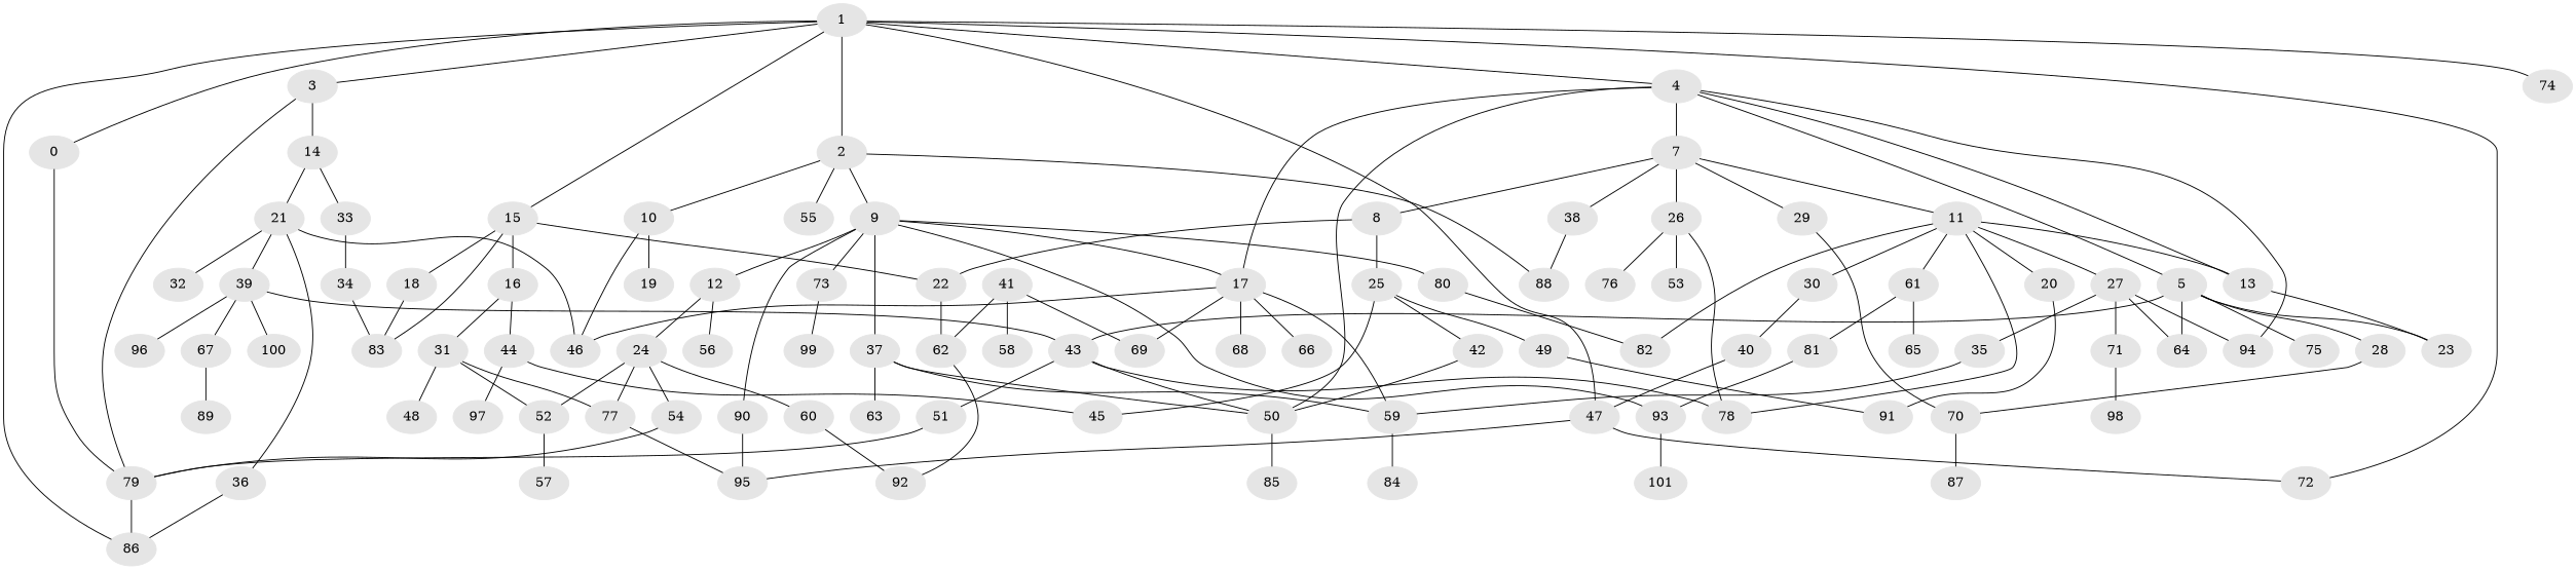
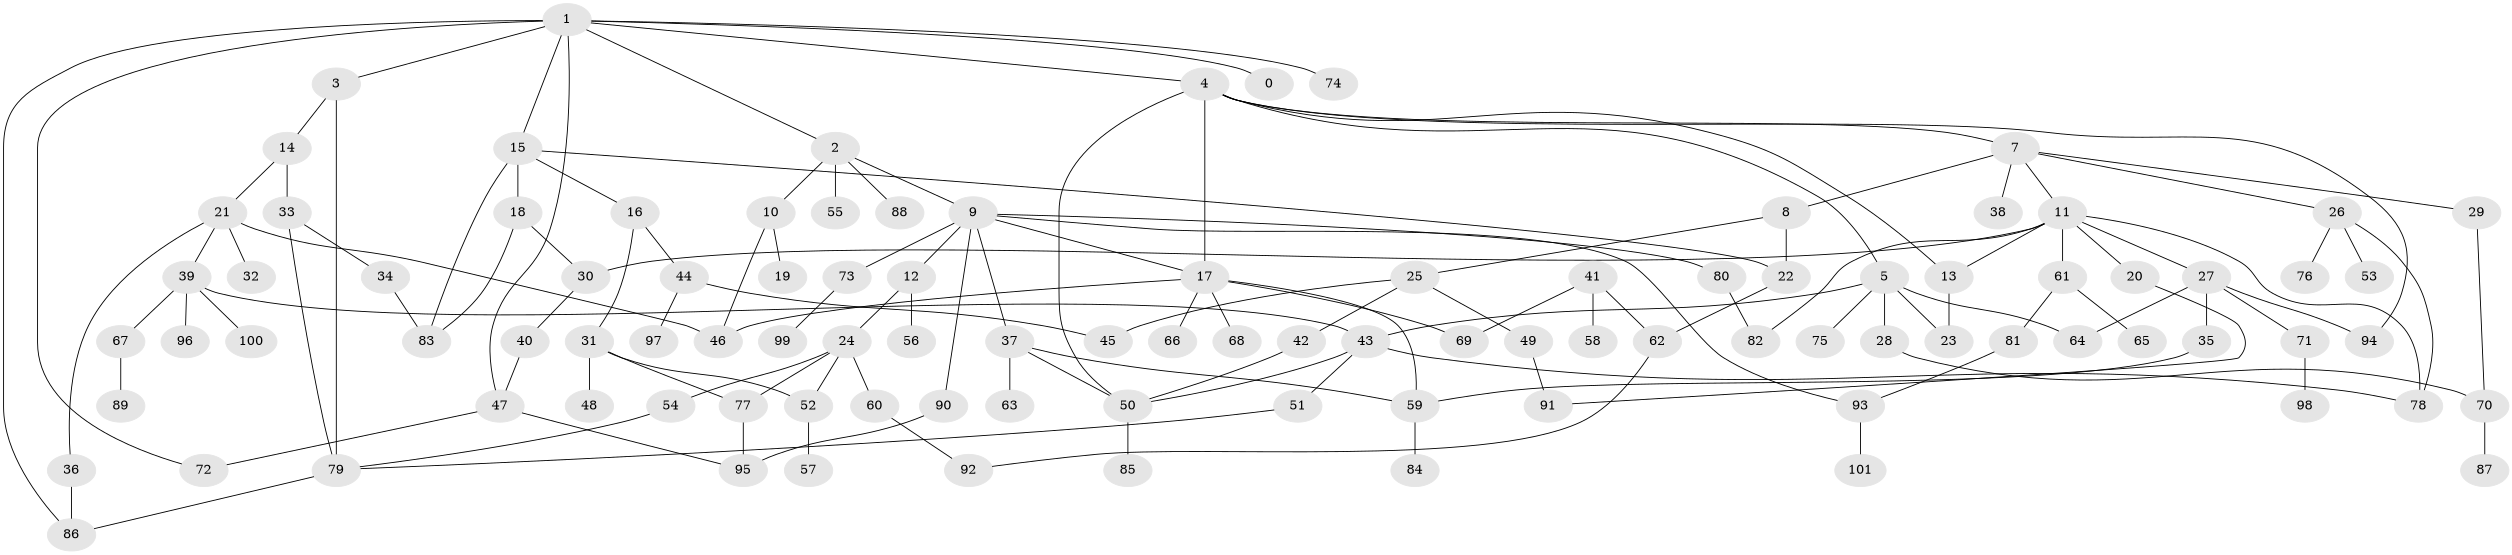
  graph {
    node [color=gray90 style=filled]
    1
    2
    3
    4
    n5 [label=0]
    15
    47
    72
    74
    86
    9
    10
    55
    88
    14
    79
    5
    7
    13
    17
    50
    94
    22
    16
    18
    83
    95
    12
    37
    73
    80
    90
    93
    19
    46
    21
    33
    23
    28
    43
    64
    75
    8
    11
    26
    29
    38
    59
    66
    68
    69
    85
    70
    78
    51
    25
    20
    27
    30
    61
    82
    53
    76
    62
    42
    45
    49
    24
    56
    63
    99
    101
    91
    35
    71
    40
    65
    81
    52
    54
    60
    77
    32
    36
    39
    34
    31
    44
    48
    97
    41
    58
    84
    67
    96
    100
    92
    57
    98
    87
    89
    1 -- 2
    1 -- 3
    1 -- 4
    1 -- n5
    1 -- 15
    1 -- 47
    1 -- 72
    1 -- 74
    1 -- 86
    2 -- 9
    2 -- 10
    2 -- 55
    2 -- 88
    3 -- 14
    3 -- 79
    4 -- 5
    4 -- 7
    4 -- 13
    4 -- 17
    4 -- 50
    4 -- 94
-   n5 -- 79
+   33 -- 79
    15 -- 22
    15 -- 16
    15 -- 18
    15 -- 83
    47 -- 72
    47 -- 95
    9 -- 17
    9 -- 12
    9 -- 37
    9 -- 73
    9 -- 80
    9 -- 90
    9 -- 93
    10 -- 19
    10 -- 46
    14 -- 21
    14 -- 33
    79 -- 86
    5 -- 23
    5 -- 28
    5 -- 43
    5 -- 64
    5 -- 75
    7 -- 8
    7 -- 11
    7 -- 26
    7 -- 29
    7 -- 38
    13 -- 23
    17 -- 46
    17 -- 59
    17 -- 66
    17 -- 68
    17 -- 69
    50 -- 85
    22 -- 62
    16 -- 31
    16 -- 44
    18 -- 83
+   18 -- 30
    12 -- 24
    12 -- 56
    37 -- 50
    37 -- 59
    37 -- 63
    73 -- 99
    80 -- 82
    90 -- 95
    93 -- 101
    21 -- 46
    21 -- 32
    21 -- 36
    21 -- 39
    33 -- 34
    28 -- 70
    43 -- 50
    43 -- 78
    43 -- 51
    8 -- 22
    8 -- 25
    11 -- 13
    11 -- 78
    11 -- 20
    11 -- 27
    11 -- 30
    11 -- 61
    11 -- 82
    26 -- 78
    26 -- 53
    26 -- 76
    29 -- 70
-   38 -- 88
    59 -- 84
    70 -- 87
    51 -- 79
    25 -- 42
    25 -- 45
    25 -- 49
    20 -- 91
    27 -- 94
    27 -- 64
    27 -- 35
    27 -- 71
    30 -- 40
    61 -- 65
    61 -- 81
    62 -- 92
    42 -- 50
    49 -- 91
    24 -- 52
    24 -- 54
    24 -- 60
    24 -- 77
    35 -- 59
    71 -- 98
    40 -- 47
    81 -- 93
    52 -- 57
    54 -- 79
    60 -- 92
    77 -- 95
    36 -- 86
    39 -- 43
    39 -- 67
    39 -- 96
    39 -- 100
    34 -- 83
    31 -- 52
    31 -- 77
    31 -- 48
    44 -- 45
    44 -- 97
    41 -- 69
    41 -- 62
    41 -- 58
    67 -- 89
  }
